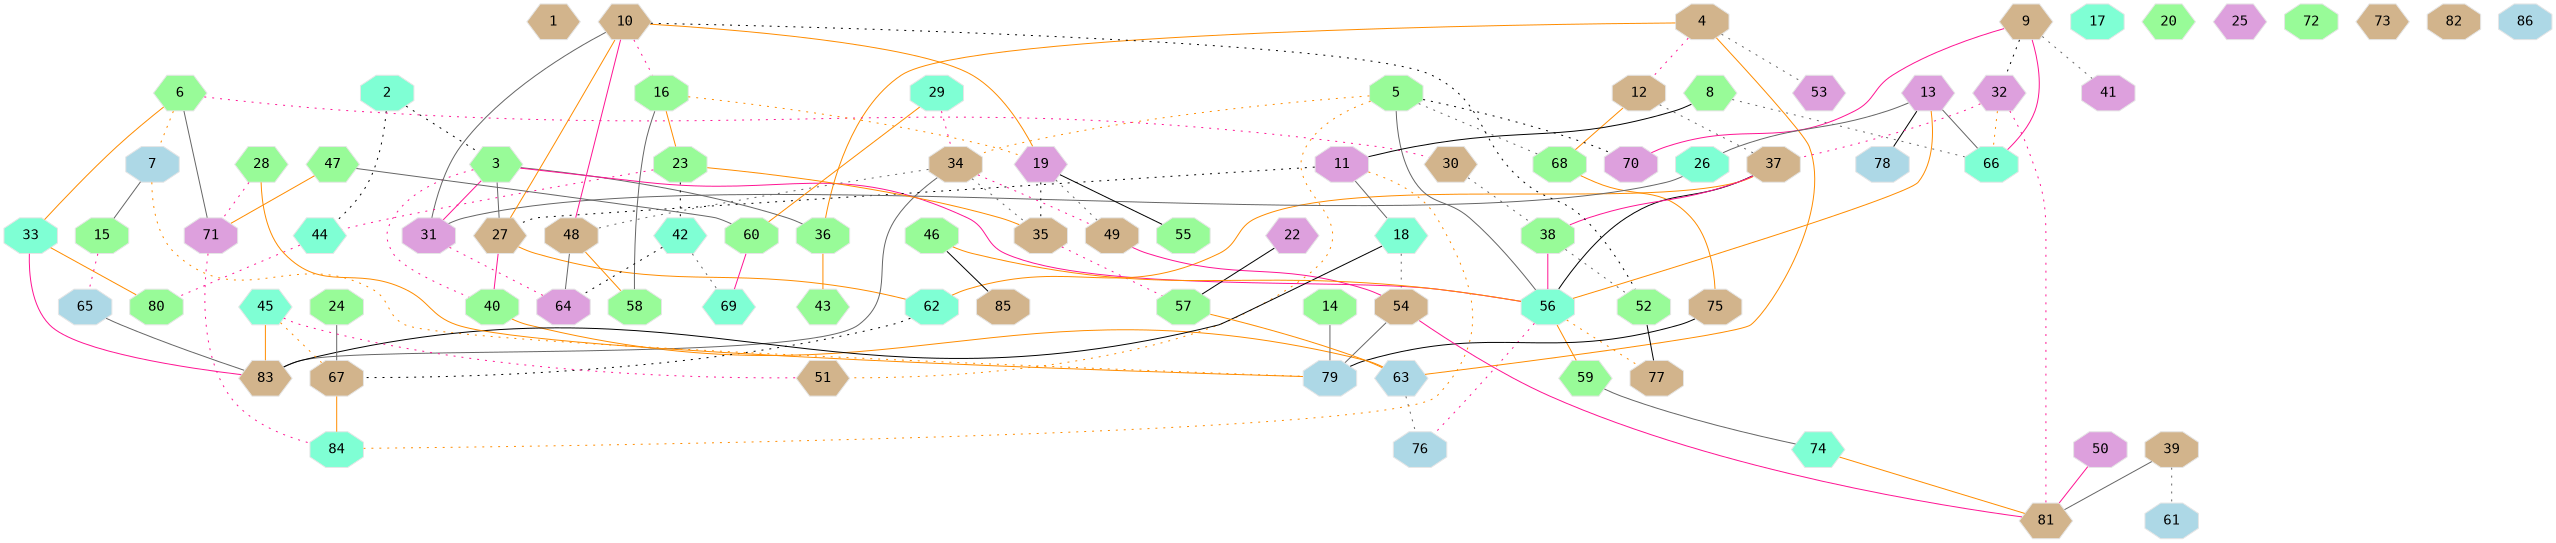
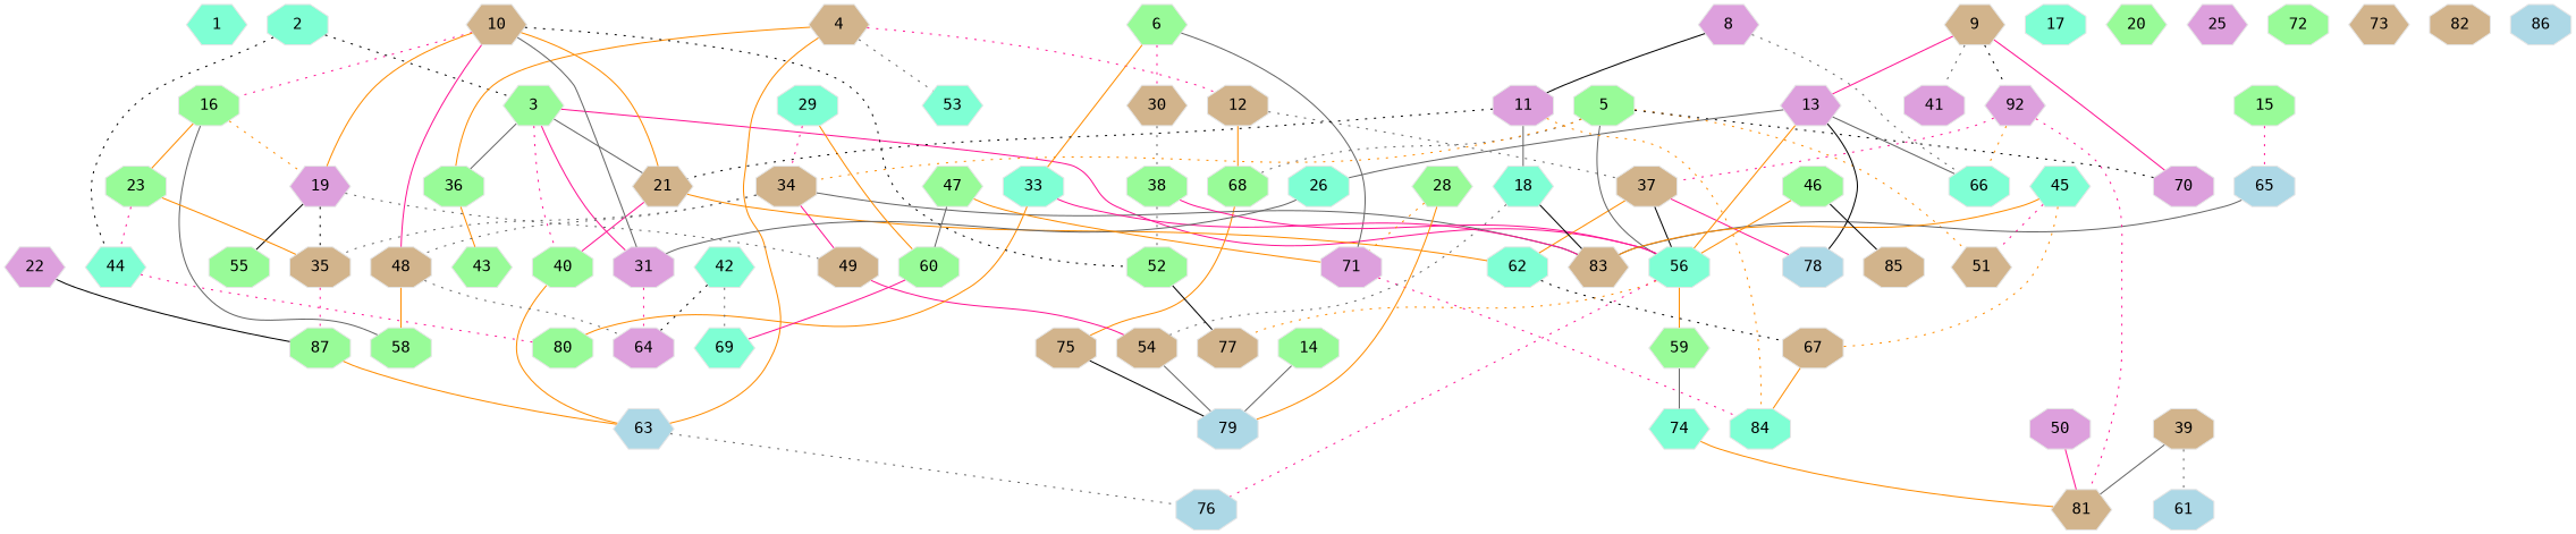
  graph {
    fontname="DejaVu Sans Mono"
    node [color=gray90 fillcolor=palegreen fontname="DejaVu Sans Mono" shape=octagon style=filled]
    edge [color=gray40 fontname="DejaVu Sans Mono" style=solid]
-   1 [fillcolor=tan shape=hexagon]
+   1 [fillcolor=aquamarine shape=hexagon]
    2 [fillcolor=aquamarine]
    3 [shape=hexagon]
    44 [fillcolor=aquamarine shape=hexagon]
-   21 [fillcolor=tan shape=hexagon label=27]
+   21 [fillcolor=tan shape=hexagon]
    31 [fillcolor=plum]
    36
    40
    56 [fillcolor=aquamarine]
    80
    62 [fillcolor=aquamarine]
    64 [fillcolor=plum]
    43 [shape=hexagon]
    63 [fillcolor=lightblue shape=hexagon]
    77 [fillcolor=tan]
    59 [shape=hexagon]
    76 [fillcolor=lightblue]
-   4 [fillcolor=tan]
+   4 [fillcolor=tan shape=hexagon]
    12 [fillcolor=tan]
-   53 [fillcolor=plum shape=hexagon]
+   53 [fillcolor=aquamarine shape=hexagon]
    68
    37 [fillcolor=tan]
    5
    34 [fillcolor=tan]
    51 [fillcolor=tan shape=hexagon]
    70 [fillcolor=plum]
    48 [fillcolor=tan]
    83 [fillcolor=tan shape=hexagon]
    35 [fillcolor=tan]
    49 [fillcolor=tan]
    75 [fillcolor=tan]
    6 [shape=hexagon]
-   7 [fillcolor=lightblue]
    30 [fillcolor=tan shape=hexagon]
    33 [fillcolor=aquamarine]
    71 [fillcolor=plum]
    15
    79 [fillcolor=lightblue]
    38
    84 [fillcolor=aquamarine]
    65 [fillcolor=lightblue]
-   8 [shape=hexagon]
+   8 [fillcolor=plum shape=hexagon]
    11 [fillcolor=plum]
    66 [fillcolor=aquamarine]
    18 [fillcolor=aquamarine shape=hexagon]
    9 [fillcolor=tan shape=hexagon]
    13 [fillcolor=plum shape=hexagon]
-   32 [fillcolor=plum shape=hexagon]
+   32 [fillcolor=plum shape=hexagon label=92]
    41 [fillcolor=plum]
    26 [fillcolor=aquamarine]
    78 [fillcolor=lightblue]
    81 [fillcolor=tan shape=hexagon]
    10 [fillcolor=tan shape=hexagon]
    16
    19 [fillcolor=plum shape=hexagon]
    52
    23
    58
    55
    54 [fillcolor=tan]
    14
    42 [fillcolor=aquamarine shape=hexagon]
    17 [fillcolor=aquamarine]
-   57
+   57 [label=87]
    20 [shape=hexagon]
    67 [fillcolor=tan]
    22 [fillcolor=plum shape=hexagon]
    69 [fillcolor=aquamarine shape=hexagon]
-   24
    25 [fillcolor=plum shape=hexagon]
    29 [fillcolor=aquamarine]
    60
    28 [shape=hexagon]
    39 [fillcolor=tan]
    61 [fillcolor=lightblue]
    45 [fillcolor=aquamarine shape=hexagon]
    46
    85 [fillcolor=tan]
    47 [shape=hexagon]
    50 [fillcolor=plum]
    74 [fillcolor=aquamarine shape=hexagon]
    72
    73 [fillcolor=tan shape=hexagon]
    82 [fillcolor=tan]
    86 [fillcolor=lightblue]
    2 -- 3 [color=black style=dotted]
    2 -- 44 [color=black style=dotted]
    3 -- 21
    3 -- 31 [color=deeppink]
    3 -- 36
    3 -- 40 [color=deeppink style=dotted]
    3 -- 56 [color=deeppink]
    44 -- 80 [color=deeppink style=dotted]
    21 -- 40 [color=deeppink]
    21 -- 62 [color=darkorange]
    31 -- 64 [color=deeppink style=dotted]
    36 -- 43 [color=darkorange]
    40 -- 63 [color=darkorange]
    56 -- 77 [color=darkorange style=dotted]
    56 -- 59 [color=darkorange]
    56 -- 76 [color=deeppink style=dotted]
    62 -- 67 [color=black style=dotted]
    63 -- 76 [style=dotted]
    59 -- 74
    4 -- 36 [color=darkorange]
    4 -- 63 [color=darkorange]
    4 -- 12 [color=deeppink style=dotted]
    4 -- 53 [style=dotted]
    12 -- 68 [color=darkorange]
    12 -- 37 [style=dotted]
    68 -- 75 [color=darkorange]
    37 -- 56 [color=black]
    37 -- 62 [color=darkorange]
-   37 -- 38 [color=deeppink]
+   37 -- 78 [color=deeppink]
    5 -- 56
    5 -- 68 [style=dotted]
    5 -- 34 [color=darkorange style=dotted]
    5 -- 51 [color=darkorange style=dotted]
    5 -- 70 [color=black style=dotted]
    34 -- 48 [style=dotted]
    34 -- 83
    34 -- 35 [style=dotted]
-   34 -- 49 [color=deeppink style=dotted]
-   48 -- 64
+   34 -- 49 [color=deeppink]
+   48 -- 64 [style=dotted]
    48 -- 58 [color=darkorange]
    35 -- 57 [color=deeppink style=dotted]
    49 -- 54 [color=deeppink]
    75 -- 79 [color=black]
-   6 -- 7 [color=darkorange style=dotted]
    6 -- 30 [color=deeppink style=dotted]
    6 -- 33 [color=darkorange]
    6 -- 71
-   7 -- 15
-   7 -- 79 [color=darkorange style=dotted]
    30 -- 38 [style=dotted]
    33 -- 80 [color=darkorange]
    33 -- 83 [color=deeppink]
    71 -- 84 [color=deeppink style=dotted]
    15 -- 65 [color=deeppink style=dotted]
    38 -- 56 [color=deeppink]
    38 -- 52 [style=dotted]
    65 -- 83
    8 -- 11 [color=black]
    8 -- 66 [style=dotted]
    11 -- 21 [color=black style=dotted]
    11 -- 84 [color=darkorange style=dotted]
    11 -- 18
    18 -- 83 [color=black]
    18 -- 54 [style=dotted]
    9 -- 70 [color=deeppink]
-   9 -- 66 [color=deeppink]
+   9 -- 13 [color=deeppink]
    9 -- 32 [color=black style=dotted]
    9 -- 41 [style=dotted]
    13 -- 56 [color=darkorange]
    13 -- 66
    13 -- 26
    13 -- 78 [color=black]
    32 -- 37 [color=deeppink style=dotted]
    32 -- 66 [color=darkorange style=dotted]
    32 -- 81 [color=deeppink style=dotted]
    26 -- 31
    10 -- 21 [color=darkorange]
    10 -- 31
    10 -- 48 [color=deeppink]
    10 -- 16 [color=deeppink style=dotted]
    10 -- 19 [color=darkorange]
    10 -- 52 [color=black style=dotted]
    16 -- 19 [color=darkorange style=dotted]
    16 -- 23 [color=darkorange]
    16 -- 58
    19 -- 35 [color=black style=dotted]
    19 -- 49 [style=dotted]
    19 -- 55 [color=black]
    52 -- 77 [color=black]
    23 -- 44 [color=deeppink style=dotted]
    23 -- 35 [color=darkorange]
-   23 -- 42 [color=black style=dotted]
    54 -- 79
-   54 -- 81 [color=deeppink]
    14 -- 79
    42 -- 64 [color=black style=dotted]
    42 -- 69 [style=dotted]
    57 -- 63 [color=darkorange]
    67 -- 84 [color=darkorange]
    22 -- 57 [color=black]
-   24 -- 67
    29 -- 34 [color=deeppink style=dotted]
    29 -- 60 [color=darkorange]
    60 -- 69 [color=deeppink]
-   28 -- 71 [color=deeppink style=dotted]
+   28 -- 71 [color=darkorange style=dotted]
    28 -- 79 [color=darkorange]
    39 -- 81
    39 -- 61 [style=dotted]
    45 -- 51 [color=deeppink style=dotted]
    45 -- 83 [color=darkorange]
    45 -- 67 [color=darkorange style=dotted]
    46 -- 56 [color=darkorange]
    46 -- 85 [color=black]
    47 -- 71 [color=darkorange]
    47 -- 60
    50 -- 81 [color=deeppink]
    74 -- 81 [color=darkorange]
  }
